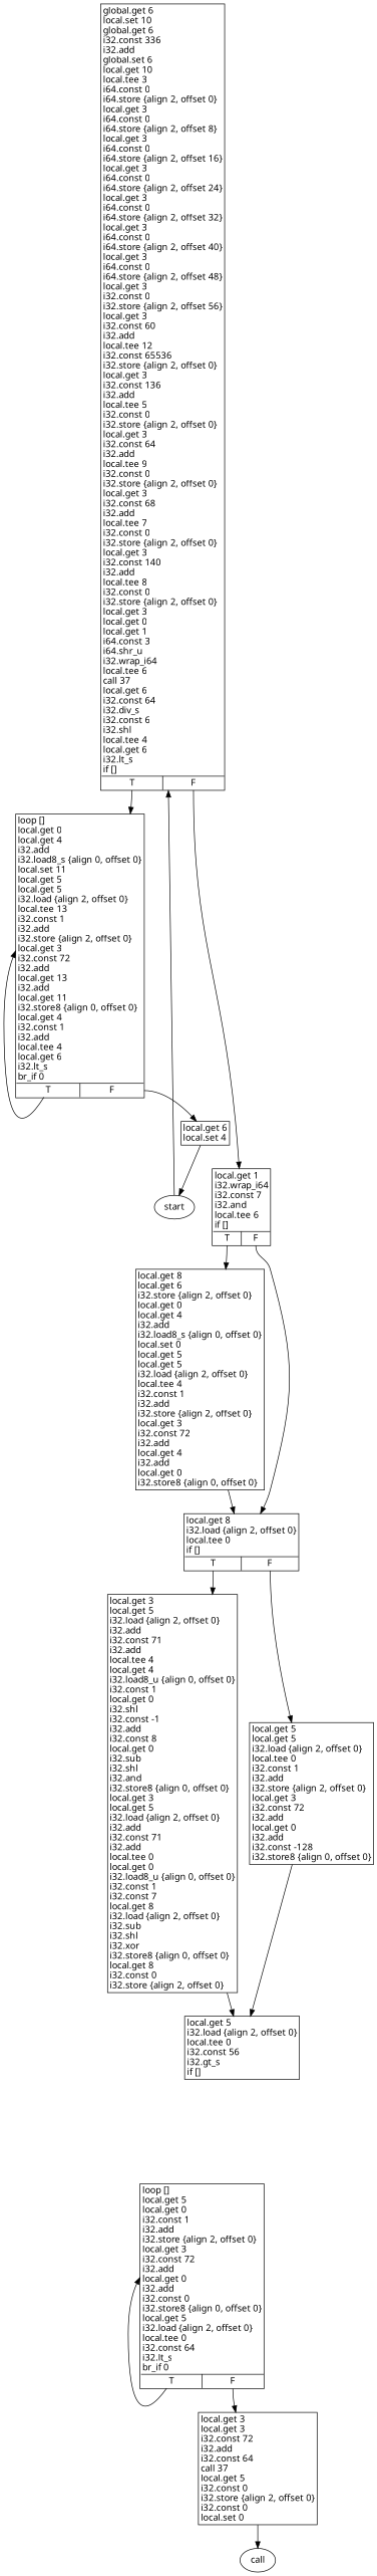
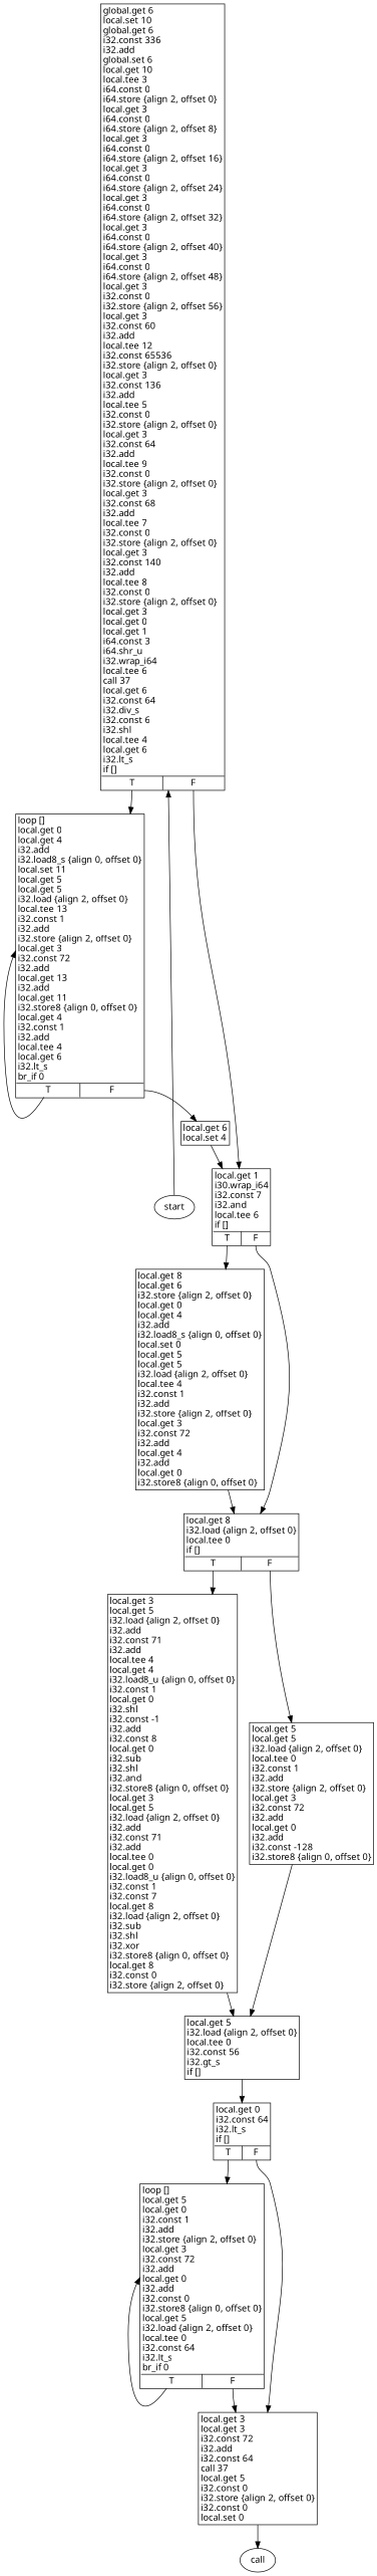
  strict digraph {
    fontname="Noto Sans"
    node [fontname="Noto Sans" margin=0 shape=none]
    edge [fontname="Noto Sans" tailport=T]
    n1 [label=<<TABLE BORDER="1" CELLBORDER="1" CELLSPACING="0"><TR><TD BORDER="0" ALIGN="LEFT" COLSPAN="2">global.get 6<BR ALIGN="LEFT"/>local.set 10<BR ALIGN="LEFT"/>global.get 6<BR ALIGN="LEFT"/>i32.const 336<BR ALIGN="LEFT"/>i32.add<BR ALIGN="LEFT"/>global.set 6<BR ALIGN="LEFT"/>local.get 10<BR ALIGN="LEFT"/>local.tee 3<BR ALIGN="LEFT"/>i64.const 0<BR ALIGN="LEFT"/>i64.store {align 2, offset 0}<BR ALIGN="LEFT"/>local.get 3<BR ALIGN="LEFT"/>i64.const 0<BR ALIGN="LEFT"/>i64.store {align 2, offset 8}<BR ALIGN="LEFT"/>local.get 3<BR ALIGN="LEFT"/>i64.const 0<BR ALIGN="LEFT"/>i64.store {align 2, offset 16}<BR ALIGN="LEFT"/>local.get 3<BR ALIGN="LEFT"/>i64.const 0<BR ALIGN="LEFT"/>i64.store {align 2, offset 24}<BR ALIGN="LEFT"/>local.get 3<BR ALIGN="LEFT"/>i64.const 0<BR ALIGN="LEFT"/>i64.store {align 2, offset 32}<BR ALIGN="LEFT"/>local.get 3<BR ALIGN="LEFT"/>i64.const 0<BR ALIGN="LEFT"/>i64.store {align 2, offset 40}<BR ALIGN="LEFT"/>local.get 3<BR ALIGN="LEFT"/>i64.const 0<BR ALIGN="LEFT"/>i64.store {align 2, offset 48}<BR ALIGN="LEFT"/>local.get 3<BR ALIGN="LEFT"/>i32.const 0<BR ALIGN="LEFT"/>i32.store {align 2, offset 56}<BR ALIGN="LEFT"/>local.get 3<BR ALIGN="LEFT"/>i32.const 60<BR ALIGN="LEFT"/>i32.add<BR ALIGN="LEFT"/>local.tee 12<BR ALIGN="LEFT"/>i32.const 65536<BR ALIGN="LEFT"/>i32.store {align 2, offset 0}<BR ALIGN="LEFT"/>local.get 3<BR ALIGN="LEFT"/>i32.const 136<BR ALIGN="LEFT"/>i32.add<BR ALIGN="LEFT"/>local.tee 5<BR ALIGN="LEFT"/>i32.const 0<BR ALIGN="LEFT"/>i32.store {align 2, offset 0}<BR ALIGN="LEFT"/>local.get 3<BR ALIGN="LEFT"/>i32.const 64<BR ALIGN="LEFT"/>i32.add<BR ALIGN="LEFT"/>local.tee 9<BR ALIGN="LEFT"/>i32.const 0<BR ALIGN="LEFT"/>i32.store {align 2, offset 0}<BR ALIGN="LEFT"/>local.get 3<BR ALIGN="LEFT"/>i32.const 68<BR ALIGN="LEFT"/>i32.add<BR ALIGN="LEFT"/>local.tee 7<BR ALIGN="LEFT"/>i32.const 0<BR ALIGN="LEFT"/>i32.store {align 2, offset 0}<BR ALIGN="LEFT"/>local.get 3<BR ALIGN="LEFT"/>i32.const 140<BR ALIGN="LEFT"/>i32.add<BR ALIGN="LEFT"/>local.tee 8<BR ALIGN="LEFT"/>i32.const 0<BR ALIGN="LEFT"/>i32.store {align 2, offset 0}<BR ALIGN="LEFT"/>local.get 3<BR ALIGN="LEFT"/>local.get 0<BR ALIGN="LEFT"/>local.get 1<BR ALIGN="LEFT"/>i64.const 3<BR ALIGN="LEFT"/>i64.shr_u<BR ALIGN="LEFT"/>i32.wrap_i64<BR ALIGN="LEFT"/>local.tee 6<BR ALIGN="LEFT"/>call 37<BR ALIGN="LEFT"/>local.get 6<BR ALIGN="LEFT"/>i32.const 64<BR ALIGN="LEFT"/>i32.div_s<BR ALIGN="LEFT"/>i32.const 6<BR ALIGN="LEFT"/>i32.shl<BR ALIGN="LEFT"/>local.tee 4<BR ALIGN="LEFT"/>local.get 6<BR ALIGN="LEFT"/>i32.lt_s<BR ALIGN="LEFT"/>if []<BR ALIGN="LEFT"/></TD></TR><TR><TD PORT="T" SIDES="T">T</TD><TD PORT="F" SIDES="TL">F</TD></TR></TABLE>>]
-   n2 [label=<<TABLE BORDER="1" CELLBORDER="1" CELLSPACING="0"><TR><TD BORDER="0" ALIGN="LEFT" COLSPAN="2">local.get 1<BR ALIGN="LEFT"/>i32.wrap_i64<BR ALIGN="LEFT"/>i32.const 7<BR ALIGN="LEFT"/>i32.and<BR ALIGN="LEFT"/>local.tee 6<BR ALIGN="LEFT"/>if []<BR ALIGN="LEFT"/></TD></TR><TR><TD PORT="T" SIDES="T">T</TD><TD PORT="F" SIDES="TL">F</TD></TR></TABLE>>]
+   n2 [label=<<TABLE BORDER="1" CELLBORDER="1" CELLSPACING="0"><TR><TD BORDER="0" ALIGN="LEFT" COLSPAN="2">local.get 1<BR ALIGN="LEFT"/>i30.wrap_i64<BR ALIGN="LEFT"/>i32.const 7<BR ALIGN="LEFT"/>i32.and<BR ALIGN="LEFT"/>local.tee 6<BR ALIGN="LEFT"/>if []<BR ALIGN="LEFT"/></TD></TR><TR><TD PORT="T" SIDES="T">T</TD><TD PORT="F" SIDES="TL">F</TD></TR></TABLE>>]
    n3 [label=<<TABLE BORDER="1" CELLBORDER="1" CELLSPACING="0"><TR><TD BORDER="0" ALIGN="LEFT" COLSPAN="2">loop []<BR ALIGN="LEFT"/>local.get 0<BR ALIGN="LEFT"/>local.get 4<BR ALIGN="LEFT"/>i32.add<BR ALIGN="LEFT"/>i32.load8_s {align 0, offset 0}<BR ALIGN="LEFT"/>local.set 11<BR ALIGN="LEFT"/>local.get 5<BR ALIGN="LEFT"/>local.get 5<BR ALIGN="LEFT"/>i32.load {align 2, offset 0}<BR ALIGN="LEFT"/>local.tee 13<BR ALIGN="LEFT"/>i32.const 1<BR ALIGN="LEFT"/>i32.add<BR ALIGN="LEFT"/>i32.store {align 2, offset 0}<BR ALIGN="LEFT"/>local.get 3<BR ALIGN="LEFT"/>i32.const 72<BR ALIGN="LEFT"/>i32.add<BR ALIGN="LEFT"/>local.get 13<BR ALIGN="LEFT"/>i32.add<BR ALIGN="LEFT"/>local.get 11<BR ALIGN="LEFT"/>i32.store8 {align 0, offset 0}<BR ALIGN="LEFT"/>local.get 4<BR ALIGN="LEFT"/>i32.const 1<BR ALIGN="LEFT"/>i32.add<BR ALIGN="LEFT"/>local.tee 4<BR ALIGN="LEFT"/>local.get 6<BR ALIGN="LEFT"/>i32.lt_s<BR ALIGN="LEFT"/>br_if 0<BR ALIGN="LEFT"/></TD></TR><TR><TD PORT="T" SIDES="T">T</TD><TD PORT="F" SIDES="TL">F</TD></TR></TABLE>>]
    n4 [label=<<TABLE BORDER="1" CELLBORDER="1" CELLSPACING="0"><TR><TD BORDER="0" ALIGN="LEFT" COLSPAN="1">local.get 8<BR ALIGN="LEFT"/>local.get 6<BR ALIGN="LEFT"/>i32.store {align 2, offset 0}<BR ALIGN="LEFT"/>local.get 0<BR ALIGN="LEFT"/>local.get 4<BR ALIGN="LEFT"/>i32.add<BR ALIGN="LEFT"/>i32.load8_s {align 0, offset 0}<BR ALIGN="LEFT"/>local.set 0<BR ALIGN="LEFT"/>local.get 5<BR ALIGN="LEFT"/>local.get 5<BR ALIGN="LEFT"/>i32.load {align 2, offset 0}<BR ALIGN="LEFT"/>local.tee 4<BR ALIGN="LEFT"/>i32.const 1<BR ALIGN="LEFT"/>i32.add<BR ALIGN="LEFT"/>i32.store {align 2, offset 0}<BR ALIGN="LEFT"/>local.get 3<BR ALIGN="LEFT"/>i32.const 72<BR ALIGN="LEFT"/>i32.add<BR ALIGN="LEFT"/>local.get 4<BR ALIGN="LEFT"/>i32.add<BR ALIGN="LEFT"/>local.get 0<BR ALIGN="LEFT"/>i32.store8 {align 0, offset 0}<BR ALIGN="LEFT"/></TD></TR></TABLE>>]
    n5 [label=<<TABLE BORDER="1" CELLBORDER="1" CELLSPACING="0"><TR><TD BORDER="0" ALIGN="LEFT" COLSPAN="2">local.get 8<BR ALIGN="LEFT"/>i32.load {align 2, offset 0}<BR ALIGN="LEFT"/>local.tee 0<BR ALIGN="LEFT"/>if []<BR ALIGN="LEFT"/></TD></TR><TR><TD PORT="T" SIDES="T">T</TD><TD PORT="F" SIDES="TL">F</TD></TR></TABLE>>]
    n6 [label=<<TABLE BORDER="1" CELLBORDER="1" CELLSPACING="0"><TR><TD BORDER="0" ALIGN="LEFT" COLSPAN="1">local.get 6<BR ALIGN="LEFT"/>local.set 4<BR ALIGN="LEFT"/></TD></TR></TABLE>>]
    n7 [label=<<TABLE BORDER="1" CELLBORDER="1" CELLSPACING="0"><TR><TD BORDER="0" ALIGN="LEFT" COLSPAN="1">local.get 3<BR ALIGN="LEFT"/>local.get 5<BR ALIGN="LEFT"/>i32.load {align 2, offset 0}<BR ALIGN="LEFT"/>i32.add<BR ALIGN="LEFT"/>i32.const 71<BR ALIGN="LEFT"/>i32.add<BR ALIGN="LEFT"/>local.tee 4<BR ALIGN="LEFT"/>local.get 4<BR ALIGN="LEFT"/>i32.load8_u {align 0, offset 0}<BR ALIGN="LEFT"/>i32.const 1<BR ALIGN="LEFT"/>local.get 0<BR ALIGN="LEFT"/>i32.shl<BR ALIGN="LEFT"/>i32.const -1<BR ALIGN="LEFT"/>i32.add<BR ALIGN="LEFT"/>i32.const 8<BR ALIGN="LEFT"/>local.get 0<BR ALIGN="LEFT"/>i32.sub<BR ALIGN="LEFT"/>i32.shl<BR ALIGN="LEFT"/>i32.and<BR ALIGN="LEFT"/>i32.store8 {align 0, offset 0}<BR ALIGN="LEFT"/>local.get 3<BR ALIGN="LEFT"/>local.get 5<BR ALIGN="LEFT"/>i32.load {align 2, offset 0}<BR ALIGN="LEFT"/>i32.add<BR ALIGN="LEFT"/>i32.const 71<BR ALIGN="LEFT"/>i32.add<BR ALIGN="LEFT"/>local.tee 0<BR ALIGN="LEFT"/>local.get 0<BR ALIGN="LEFT"/>i32.load8_u {align 0, offset 0}<BR ALIGN="LEFT"/>i32.const 1<BR ALIGN="LEFT"/>i32.const 7<BR ALIGN="LEFT"/>local.get 8<BR ALIGN="LEFT"/>i32.load {align 2, offset 0}<BR ALIGN="LEFT"/>i32.sub<BR ALIGN="LEFT"/>i32.shl<BR ALIGN="LEFT"/>i32.xor<BR ALIGN="LEFT"/>i32.store8 {align 0, offset 0}<BR ALIGN="LEFT"/>local.get 8<BR ALIGN="LEFT"/>i32.const 0<BR ALIGN="LEFT"/>i32.store {align 2, offset 0}<BR ALIGN="LEFT"/></TD></TR></TABLE>>]
    n8 [label=<<TABLE BORDER="1" CELLBORDER="1" CELLSPACING="0"><TR><TD BORDER="0" ALIGN="LEFT" COLSPAN="1">local.get 5<BR ALIGN="LEFT"/>local.get 5<BR ALIGN="LEFT"/>i32.load {align 2, offset 0}<BR ALIGN="LEFT"/>local.tee 0<BR ALIGN="LEFT"/>i32.const 1<BR ALIGN="LEFT"/>i32.add<BR ALIGN="LEFT"/>i32.store {align 2, offset 0}<BR ALIGN="LEFT"/>local.get 3<BR ALIGN="LEFT"/>i32.const 72<BR ALIGN="LEFT"/>i32.add<BR ALIGN="LEFT"/>local.get 0<BR ALIGN="LEFT"/>i32.add<BR ALIGN="LEFT"/>i32.const -128<BR ALIGN="LEFT"/>i32.store8 {align 0, offset 0}<BR ALIGN="LEFT"/></TD></TR></TABLE>>]
    n9 [label=<<TABLE BORDER="1" CELLBORDER="1" CELLSPACING="0"><TR><TD BORDER="0" ALIGN="LEFT" COLSPAN="1">local.get 5<BR ALIGN="LEFT"/>i32.load {align 2, offset 0}<BR ALIGN="LEFT"/>local.tee 0<BR ALIGN="LEFT"/>i32.const 56<BR ALIGN="LEFT"/>i32.gt_s<BR ALIGN="LEFT"/>if []<BR ALIGN="LEFT"/></TD></TR></TABLE>>]
+   n10 [label=<<TABLE BORDER="1" CELLBORDER="1" CELLSPACING="0"><TR><TD BORDER="0" ALIGN="LEFT" COLSPAN="2">local.get 0<BR ALIGN="LEFT"/>i32.const 64<BR ALIGN="LEFT"/>i32.lt_s<BR ALIGN="LEFT"/>if []<BR ALIGN="LEFT"/></TD></TR><TR><TD PORT="T" SIDES="T">T</TD><TD PORT="F" SIDES="TL">F</TD></TR></TABLE>>]
    n11 [label=<<TABLE BORDER="1" CELLBORDER="1" CELLSPACING="0"><TR><TD BORDER="0" ALIGN="LEFT" COLSPAN="1">local.get 3<BR ALIGN="LEFT"/>local.get 3<BR ALIGN="LEFT"/>i32.const 72<BR ALIGN="LEFT"/>i32.add<BR ALIGN="LEFT"/>i32.const 64<BR ALIGN="LEFT"/>call 37<BR ALIGN="LEFT"/>local.get 5<BR ALIGN="LEFT"/>i32.const 0<BR ALIGN="LEFT"/>i32.store {align 2, offset 0}<BR ALIGN="LEFT"/>i32.const 0<BR ALIGN="LEFT"/>local.set 0<BR ALIGN="LEFT"/></TD></TR></TABLE>>]
    n12 [label=<<TABLE BORDER="1" CELLBORDER="1" CELLSPACING="0"><TR><TD BORDER="0" ALIGN="LEFT" COLSPAN="2">loop []<BR ALIGN="LEFT"/>local.get 5<BR ALIGN="LEFT"/>local.get 0<BR ALIGN="LEFT"/>i32.const 1<BR ALIGN="LEFT"/>i32.add<BR ALIGN="LEFT"/>i32.store {align 2, offset 0}<BR ALIGN="LEFT"/>local.get 3<BR ALIGN="LEFT"/>i32.const 72<BR ALIGN="LEFT"/>i32.add<BR ALIGN="LEFT"/>local.get 0<BR ALIGN="LEFT"/>i32.add<BR ALIGN="LEFT"/>i32.const 0<BR ALIGN="LEFT"/>i32.store8 {align 0, offset 0}<BR ALIGN="LEFT"/>local.get 5<BR ALIGN="LEFT"/>i32.load {align 2, offset 0}<BR ALIGN="LEFT"/>local.tee 0<BR ALIGN="LEFT"/>i32.const 64<BR ALIGN="LEFT"/>i32.lt_s<BR ALIGN="LEFT"/>br_if 0<BR ALIGN="LEFT"/></TD></TR><TR><TD PORT="T" SIDES="T">T</TD><TD PORT="F" SIDES="TL">F</TD></TR></TABLE>>]
    n13 [label=call margin="" shape=""]
    start [margin="" shape=""]
    n1 -> n2 [tailport=F]
    n1 -> n3
    n2 -> n4
    n2 -> n5 [tailport=F]
    n3 -> n3
    n3 -> n6 [tailport=F]
    n4 -> n5
    n5 -> n7
    n5 -> n8 [tailport=F]
-   n6 -> start
+   n6 -> n2
    n7 -> n9
    n8 -> n9
+   n9 -> n10
+   n10 -> n11 [tailport=F]
+   n10 -> n12
    n11 -> n13
    n12 -> n11 [tailport=F]
    n12 -> n12
    start -> n1
  }
